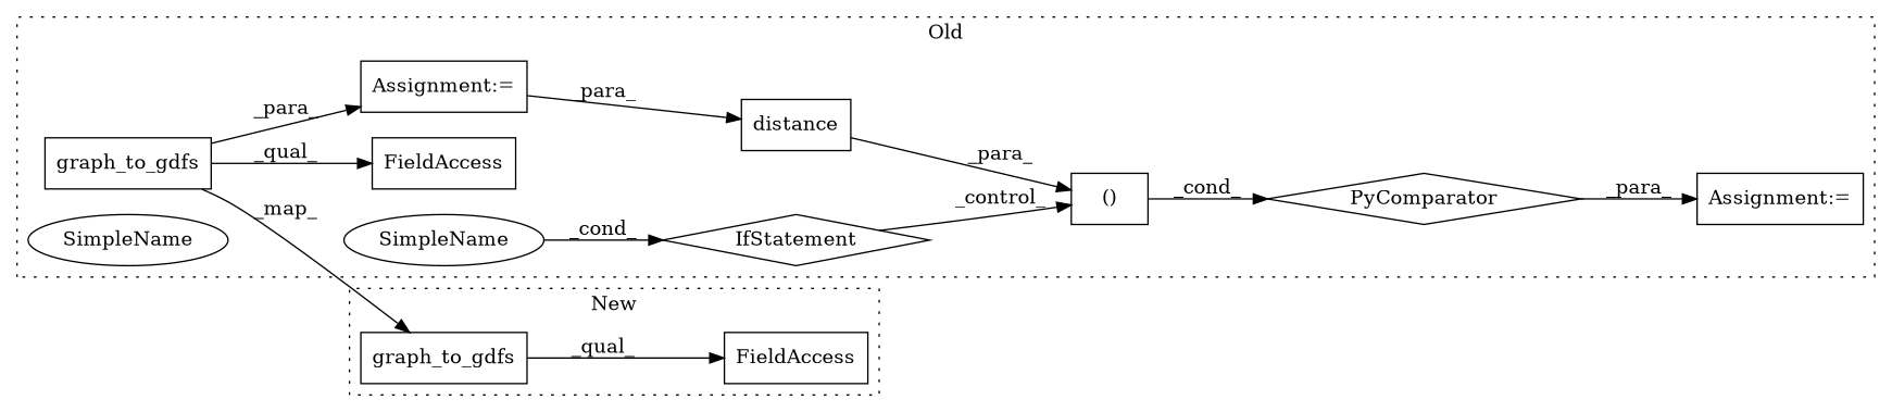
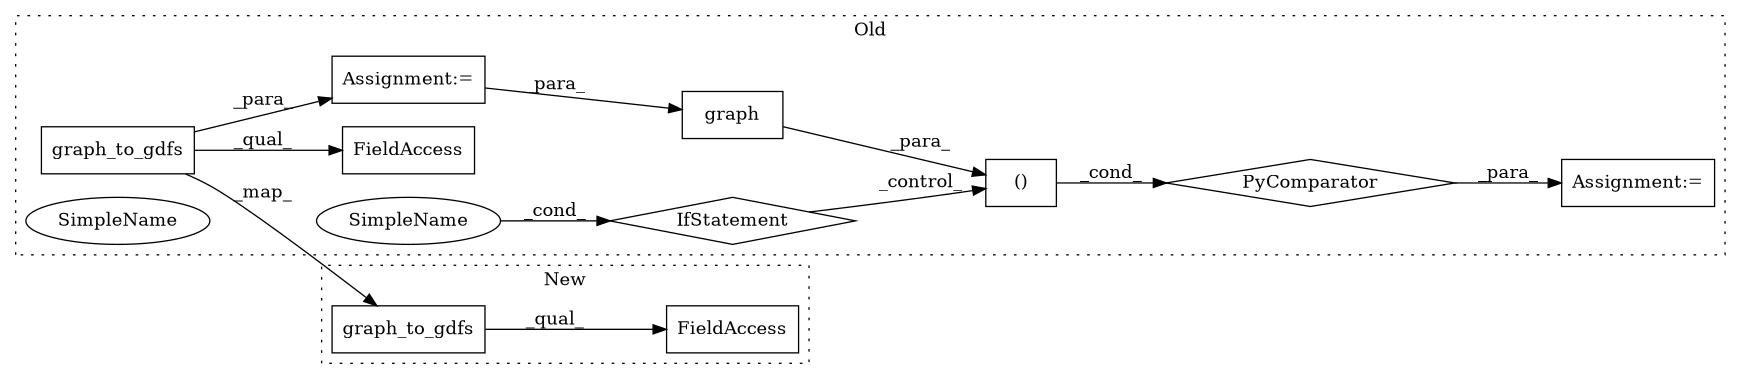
  digraph {
    rankdir=LR
    node [a=32 l=24 s=2879 shape=box]
    n1 [l="14,1" label=graph_to_gdfs s="2608,2634"]
    n2 [a=22 l=56 label=FieldAccess s=2647]
    n3 [a=106 l=43 label="()" s=2777]
-   n4 [l="9,1" label=distance s="2803,2819"]
+   n4 [l="9,1" label="graph" s="2803,2819"]
    n5 [a=42 l=5 label=SimpleName s=2898 shape=ellipse]
    n6 [a=113 label=PyComparator shape=diamond]
    n7 [a=25 label=IfStatement shape=diamond]
    n8 [a=7 label="Assignment:="]
    n9 [a=7 l=17 label="Assignment:=" s=2760]
    n10 [a=42 l=5 label=SimpleName s=2898 shape=ellipse]
    n11 [l="14,1" label=graph_to_gdfs s="2701,2722"]
    n12 [a=22 l=15 label=FieldAccess s=2770]
    subgraph cluster_1 {
      label=Old
      style=dotted
      n1
      n2
      n3
      n4
      n5
      n6
      n7
      n8
      n9
      n10
    }
    subgraph cluster_2 {
      label=New
      style=dotted
      n11
      n12
    }
    n1 -> n2 [label=_qual_]
    n1 -> n8 [label=_para_]
    n1 -> n11 [label=_map_]
    n3 -> n6 [label=_cond_]
    n4 -> n3 [label=_para_]
    n6 -> n9 [label=_para_]
    n7 -> n3 [label=_control_]
    n8 -> n4 [label=_para_]
    n10 -> n7 [label=_cond_]
    n11 -> n12 [label=_qual_]
  }
